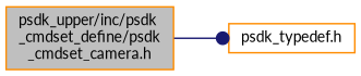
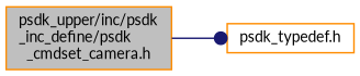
  digraph {
    rankdir=LR
    fontname=Lato
    node [color=darkorange fontname=Lato fontsize=10 shape=record style=filled]
-   n1 [fillcolor=grey75 fontcolor=black height=0.2 label="psdk_upper/inc/psdk\l_cmdset_define/psdk\l_cmdset_camera.h" width=0.4]
+   n1 [fillcolor=grey75 fontcolor=black height=0.2 label="psdk_upper/inc/psdk\l_inc_define/psdk\l_cmdset_camera.h" width=0.4]
    n2 [fillcolor=white height=0.2 label="psdk_typedef.h" width=0.4]
    n1 -> n2 [color=midnightblue fontname=Lato fontsize=10 labelfontname=Helvetica labelfontsize=10 style=solid arrowhead=dot]
  }
